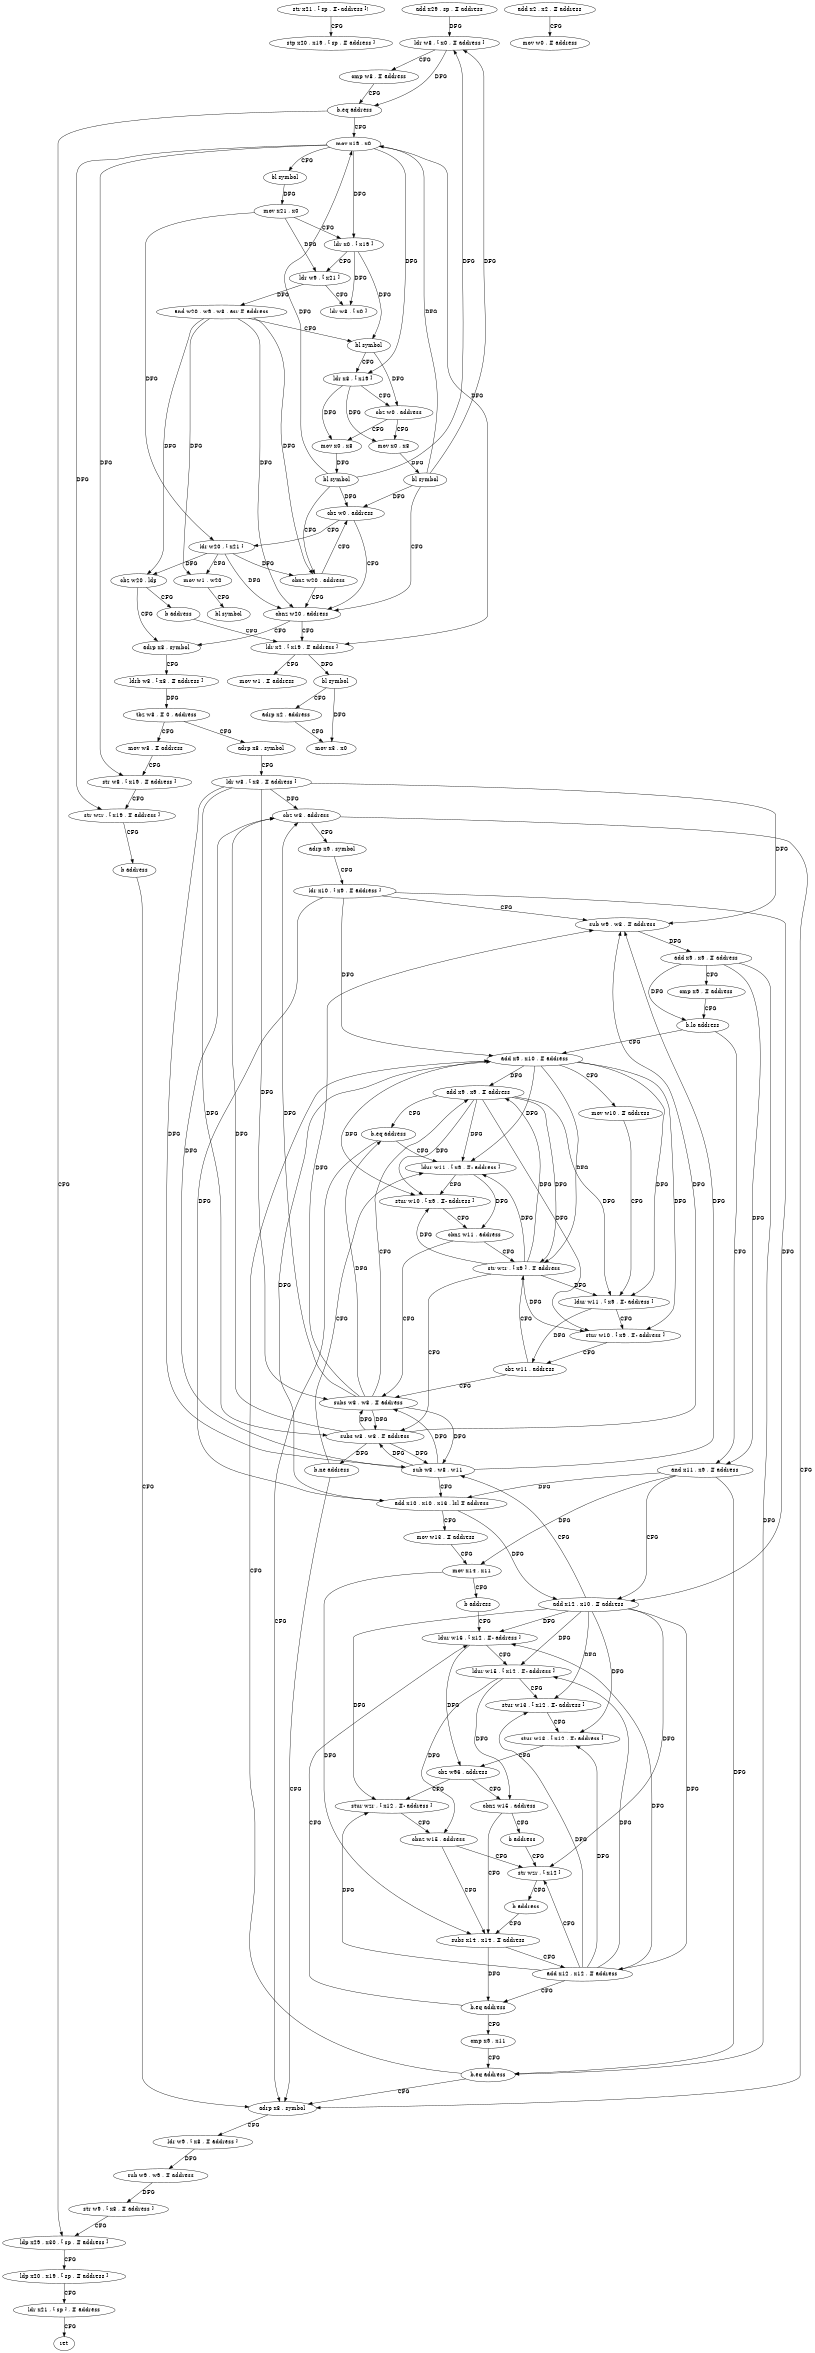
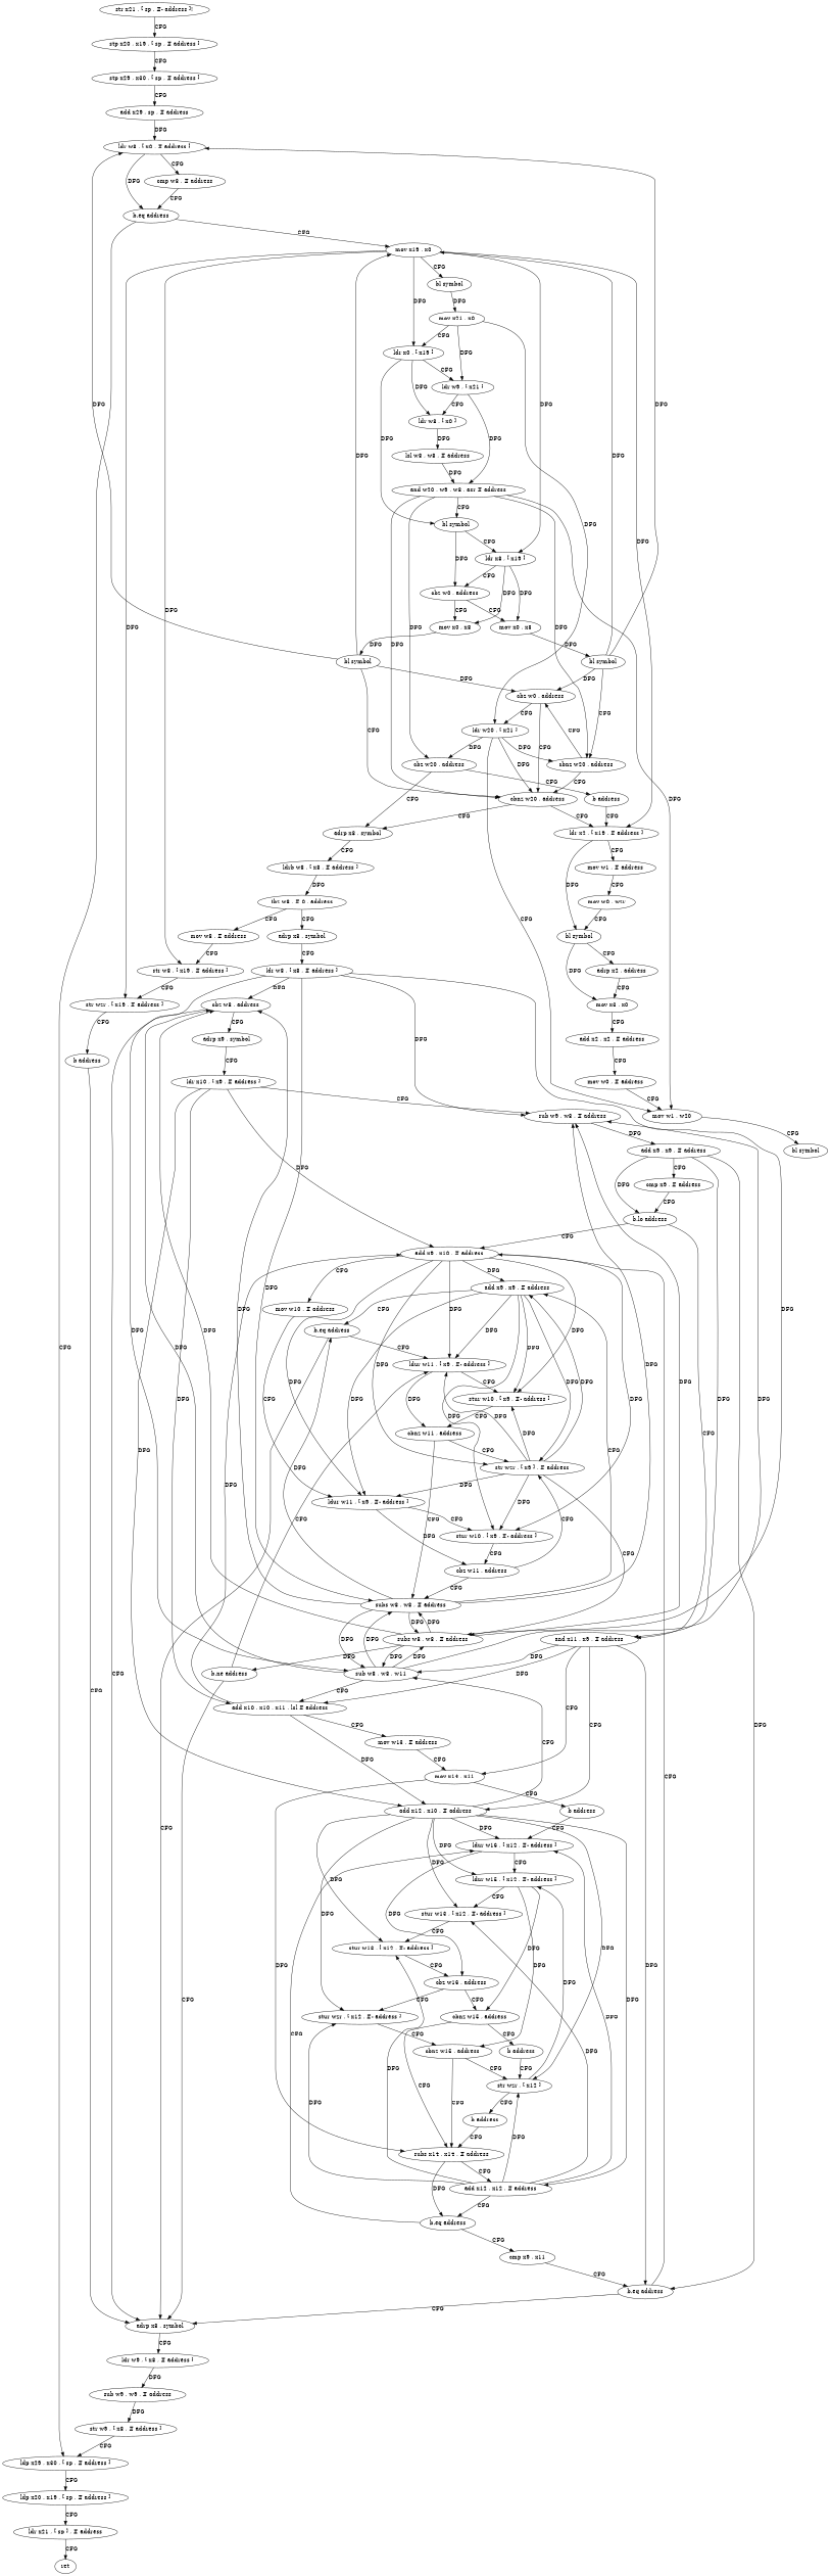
  digraph {
    n1 [label="str x21 , [ sp , #- address ]!"]
    n2 [label="stp x20 , x19 , [ sp , # address ]"]
+   n3 [label="stp x29 , x30 , [ sp , # address ]"]
    n4 [label="add x29 , sp , # address"]
    n5 [label="ldr w8 , [ x0 , # address ]"]
    n6 [label="cmp w8 , # address"]
    n7 [label="b.eq address"]
    n8 [label="ldp x29 , x30 , [ sp , # address ]"]
    n9 [label="mov x19 , x0"]
    n10 [label="ldp x20 , x19 , [ sp , # address ]"]
    n11 [label="bl symbol"]
    n12 [label="ldr x0 , [ x19 ]"]
    n13 [label="ldr x8 , [ x19 ]"]
    n14 [label="ldr x2 , [ x19 , # address ]"]
    n15 [label="str w8 , [ x19 , # address ]"]
    n16 [label="str wzr , [ x19 , # address ]"]
    n17 [label="ldr x21 , [ sp ] , # address"]
    n18 [label="mov x21 , x0"]
    n19 [label="ldr w9 , [ x21 ]"]
    n20 [label="ldr w8 , [ x0 ]"]
    n21 [label="bl symbol"]
    n22 [label="cbz w0 , address"]
    n23 [label="mov x0 , x8"]
    n24 [label="mov x0 , x8"]
    n25 [label="mov w1 , # address"]
    n26 [label="bl symbol"]
    n27 [label="b address"]
    n28 [label=ret]
    n29 [label="ldr w20 , [ x21 ]"]
    n30 [label="and w20 , w9 , w8 , asr # address"]
    n31 [label="cbnz w20 , address"]
    n32 [label="cbnz w20 , address"]
    n33 [label="mov w1 , w20"]
-   n34 [label="cbz w20 , ldp"]
+   n34 [label="cbz w20 , address"]
+   n35 [label="lsl w8 , w8 , # address"]
    n36 [label="adrp x8 , symbol"]
    n37 [label="cbz w0 , address"]
    n38 [label="bl symbol"]
    n39 [label="b address"]
    n40 [label="bl symbol"]
    n41 [label="bl symbol"]
    n42 [label="ldrb w8 , [ x8 , # address ]"]
+   n43 [label="mov w0 , wzr"]
    n44 [label="adrp x2 , address"]
    n45 [label="mov x3 , x0"]
    n46 [label="add x2 , x2 , # address"]
    n47 [label="mov w0 , # address"]
    n48 [label="tbz w8 , # 0 , address"]
    n49 [label="adrp x8 , symbol"]
    n50 [label="mov w8 , # address"]
    n51 [label="ldr w8 , [ x8 , # address ]"]
    n52 [label="cbz w8 , address"]
    n53 [label="sub w9 , w8 , # address"]
    n54 [label="subs w8 , w8 , # address"]
    n55 [label="sub w8 , w8 , w11"]
    n56 [label="subs w8 , w8 , # address"]
    n57 [label="adrp x8 , symbol"]
    n58 [label="adrp x9 , symbol"]
    n59 [label="add x9 , x9 , # address"]
    n60 [label="add x9 , x9 , # address"]
    n61 [label="b.eq address"]
-   n62 [label="add x10 , x10 , x16 , lsl # address"]
+   n62 [label="add x10 , x10 , x11 , lsl # address"]
    n63 [label="b.ne address"]
    n64 [label="ldr w9 , [ x8 , # address ]"]
    n65 [label="ldr x10 , [ x9 , # address ]"]
    n66 [label="sub w9 , w9 , # address"]
    n67 [label="add x9 , x10 , # address"]
    n68 [label="add x12 , x10 , # address"]
    n69 [label="str w9 , [ x8 , # address ]"]
    n70 [label="mov w10 , # address"]
    n71 [label="ldur w11 , [ x9 , #- address ]"]
    n72 [label="stur w10 , [ x9 , #- address ]"]
    n73 [label="str wzr , [ x9 ] , # address"]
    n74 [label="ldur w11 , [ x9 , #- address ]"]
    n75 [label="stur w10 , [ x9 , #- address ]"]
    n76 [label="ldur w16 , [ x12 , #- address ]"]
    n77 [label="ldur w15 , [ x12 , #- address ]"]
    n78 [label="stur w13 , [ x12 , #- address ]"]
    n79 [label="stur w13 , [ x12 , #- address ]"]
    n80 [label="stur wzr , [ x12 , #- address ]"]
    n81 [label="str wzr , [ x12 ]"]
    n82 [label="add x12 , x12 , # address"]
    n83 [label="mov w13 , # address"]
    n84 [label="cmp x9 , # address"]
    n85 [label="b.lo address"]
    n86 [label="and x11 , x9 , # address"]
    n87 [label="b.eq address"]
    n88 [label="mov x14 , x11"]
    n89 [label="cbz w11 , address"]
    n90 [label="cbnz w11 , address"]
    n91 [label="b address"]
    n92 [label="subs x14 , x14 , # address"]
-   n93 [label="cbz w96 , address"]
+   n93 [label="cbz w16 , address"]
    n94 [label="cbnz w15 , address"]
    n95 [label="cbnz w15 , address"]
    n96 [label="b address"]
    n97 [label="b.eq address"]
    n98 [label="b address"]
    n99 [label="cmp x9 , x11"]
    n1 -> n2 [label=CFG]
+   n2 -> n3 [label=CFG]
+   n3 -> n4 [label=CFG]
    n4 -> n5 [label=DFG]
    n5 -> n6 [label=CFG]
    n5 -> n7 [label=DFG]
    n6 -> n7 [label=CFG]
    n7 -> n8 [label=CFG]
    n7 -> n9 [label=CFG]
    n8 -> n10 [label=CFG]
    n9 -> n11 [label=CFG]
    n9 -> n12 [label=DFG]
    n9 -> n13 [label=DFG]
    n9 -> n14 [label=DFG]
    n9 -> n15 [label=DFG]
    n9 -> n16 [label=DFG]
    n10 -> n17 [label=CFG]
    n11 -> n18 [label=DFG]
    n12 -> n19 [label=CFG]
    n12 -> n20 [label=DFG]
    n12 -> n21 [label=DFG]
    n13 -> n22 [label=CFG]
    n13 -> n23 [label=DFG]
    n13 -> n24 [label=DFG]
    n14 -> n25 [label=CFG]
    n14 -> n26 [label=DFG]
    n15 -> n16 [label=CFG]
    n16 -> n27 [label=CFG]
    n17 -> n28 [label=CFG]
    n18 -> n12 [label=CFG]
    n18 -> n19 [label=DFG]
    n18 -> n29 [label=DFG]
    n19 -> n20 [label=CFG]
    n19 -> n30 [label=DFG]
+   n20 -> n35 [label=DFG]
    n21 -> n13 [label=CFG]
    n21 -> n22 [label=DFG]
    n22 -> n23 [label=CFG]
    n22 -> n24 [label=CFG]
    n23 -> n40 [label=DFG]
    n24 -> n41 [label=DFG]
+   n25 -> n43 [label=CFG]
    n26 -> n44 [label=CFG]
    n26 -> n45 [label=DFG]
    n27 -> n57 [label=CFG]
    n29 -> n31 [label=DFG]
    n29 -> n32 [label=DFG]
    n29 -> n33 [label=CFG]
    n29 -> n34 [label=DFG]
    n30 -> n21 [label=CFG]
    n30 -> n31 [label=DFG]
    n30 -> n32 [label=DFG]
    n30 -> n33 [label=DFG]
    n30 -> n34 [label=DFG]
    n31 -> n14 [label=CFG]
    n31 -> n36 [label=CFG]
    n32 -> n31 [label=CFG]
    n32 -> n37 [label=CFG]
    n33 -> n38 [label=CFG]
    n34 -> n36 [label=CFG]
    n34 -> n39 [label=CFG]
+   n35 -> n30 [label=DFG]
    n36 -> n42 [label=CFG]
    n37 -> n29 [label=CFG]
    n37 -> n31 [label=CFG]
    n39 -> n14 [label=CFG]
    n40 -> n5 [label=DFG]
    n40 -> n9 [label=DFG]
    n40 -> n31 [label=CFG]
    n40 -> n37 [label=DFG]
    n41 -> n5 [label=DFG]
    n41 -> n9 [label=DFG]
    n41 -> n32 [label=CFG]
    n41 -> n37 [label=DFG]
    n42 -> n48 [label=DFG]
+   n43 -> n26 [label=CFG]
    n44 -> n45 [label=CFG]
+   n45 -> n46 [label=CFG]
    n46 -> n47 [label=CFG]
+   n47 -> n33 [label=CFG]
    n48 -> n49 [label=CFG]
    n48 -> n50 [label=CFG]
    n49 -> n51 [label=CFG]
    n50 -> n15 [label=CFG]
    n51 -> n52 [label=DFG]
    n51 -> n53 [label=DFG]
    n51 -> n54 [label=DFG]
    n51 -> n55 [label=DFG]
    n51 -> n56 [label=DFG]
    n52 -> n57 [label=CFG]
    n52 -> n58 [label=CFG]
    n53 -> n59 [label=DFG]
    n54 -> n52 [label=DFG]
    n54 -> n53 [label=DFG]
    n54 -> n55 [label=DFG]
    n54 -> n56 [label=DFG]
    n54 -> n60 [label=CFG]
    n54 -> n61 [label=DFG]
    n55 -> n52 [label=DFG]
    n55 -> n53 [label=DFG]
    n55 -> n54 [label=DFG]
    n55 -> n56 [label=DFG]
    n55 -> n62 [label=CFG]
    n56 -> n52 [label=DFG]
    n56 -> n53 [label=DFG]
    n56 -> n54 [label=DFG]
    n56 -> n55 [label=DFG]
    n56 -> n63 [label=DFG]
    n57 -> n64 [label=CFG]
    n58 -> n65 [label=CFG]
    n59 -> n84 [label=CFG]
    n59 -> n85 [label=DFG]
    n59 -> n86 [label=DFG]
    n59 -> n87 [label=DFG]
    n60 -> n61 [label=CFG]
    n60 -> n71 [label=DFG]
    n60 -> n72 [label=DFG]
    n60 -> n73 [label=DFG]
    n60 -> n74 [label=DFG]
    n60 -> n75 [label=DFG]
    n61 -> n57 [label=CFG]
    n61 -> n74 [label=CFG]
    n62 -> n67 [label=DFG]
    n62 -> n68 [label=DFG]
    n62 -> n83 [label=CFG]
    n63 -> n57 [label=CFG]
    n63 -> n74 [label=CFG]
    n64 -> n66 [label=DFG]
    n65 -> n53 [label=CFG]
    n65 -> n62 [label=DFG]
    n65 -> n67 [label=DFG]
    n65 -> n68 [label=DFG]
    n66 -> n69 [label=DFG]
    n67 -> n60 [label=DFG]
    n67 -> n70 [label=CFG]
    n67 -> n71 [label=DFG]
    n67 -> n72 [label=DFG]
    n67 -> n73 [label=DFG]
    n67 -> n74 [label=DFG]
    n67 -> n75 [label=DFG]
    n68 -> n55 [label=CFG]
    n68 -> n76 [label=DFG]
    n68 -> n77 [label=DFG]
    n68 -> n78 [label=DFG]
    n68 -> n79 [label=DFG]
    n68 -> n80 [label=DFG]
    n68 -> n81 [label=DFG]
    n68 -> n82 [label=DFG]
    n69 -> n8 [label=CFG]
    n70 -> n71 [label=CFG]
    n71 -> n72 [label=CFG]
    n71 -> n89 [label=DFG]
    n72 -> n89 [label=CFG]
    n73 -> n56 [label=CFG]
    n73 -> n60 [label=DFG]
    n73 -> n71 [label=DFG]
    n73 -> n72 [label=DFG]
    n73 -> n74 [label=DFG]
    n73 -> n75 [label=DFG]
    n74 -> n75 [label=CFG]
    n74 -> n90 [label=DFG]
    n75 -> n90 [label=CFG]
    n76 -> n77 [label=CFG]
    n76 -> n93 [label=DFG]
    n77 -> n78 [label=CFG]
    n77 -> n94 [label=DFG]
    n77 -> n95 [label=DFG]
    n78 -> n79 [label=CFG]
    n79 -> n93 [label=CFG]
    n80 -> n95 [label=CFG]
    n81 -> n96 [label=CFG]
    n82 -> n76 [label=DFG]
-   n82 -> n77 [label=DFG]
+   n81 -> n77 [label=DFG]
    n82 -> n78 [label=DFG]
    n82 -> n79 [label=DFG]
    n82 -> n80 [label=DFG]
-   n82 -> n81 [label=CFG]
+   n82 -> n81 [label=DFG]
    n82 -> n97 [label=CFG]
    n83 -> n88 [label=CFG]
    n84 -> n85 [label=CFG]
    n85 -> n67 [label=CFG]
    n85 -> n86 [label=CFG]
+   n86 -> n55 [label=DFG]
    n86 -> n62 [label=DFG]
    n86 -> n68 [label=CFG]
    n86 -> n87 [label=DFG]
-   n86 -> n88 [label=DFG]
+   n86 -> n88 [label=CFG]
    n87 -> n57 [label=CFG]
    n87 -> n67 [label=CFG]
    n88 -> n91 [label=CFG]
    n88 -> n92 [label=DFG]
    n89 -> n54 [label=CFG]
    n89 -> n73 [label=CFG]
    n90 -> n54 [label=CFG]
    n90 -> n73 [label=CFG]
    n91 -> n76 [label=CFG]
    n92 -> n82 [label=CFG]
    n92 -> n97 [label=DFG]
    n93 -> n80 [label=CFG]
    n93 -> n94 [label=CFG]
    n94 -> n92 [label=CFG]
    n94 -> n98 [label=CFG]
    n95 -> n81 [label=CFG]
    n95 -> n92 [label=CFG]
    n96 -> n92 [label=CFG]
    n97 -> n76 [label=CFG]
    n97 -> n99 [label=CFG]
    n98 -> n81 [label=CFG]
    n99 -> n87 [label=CFG]
  }
